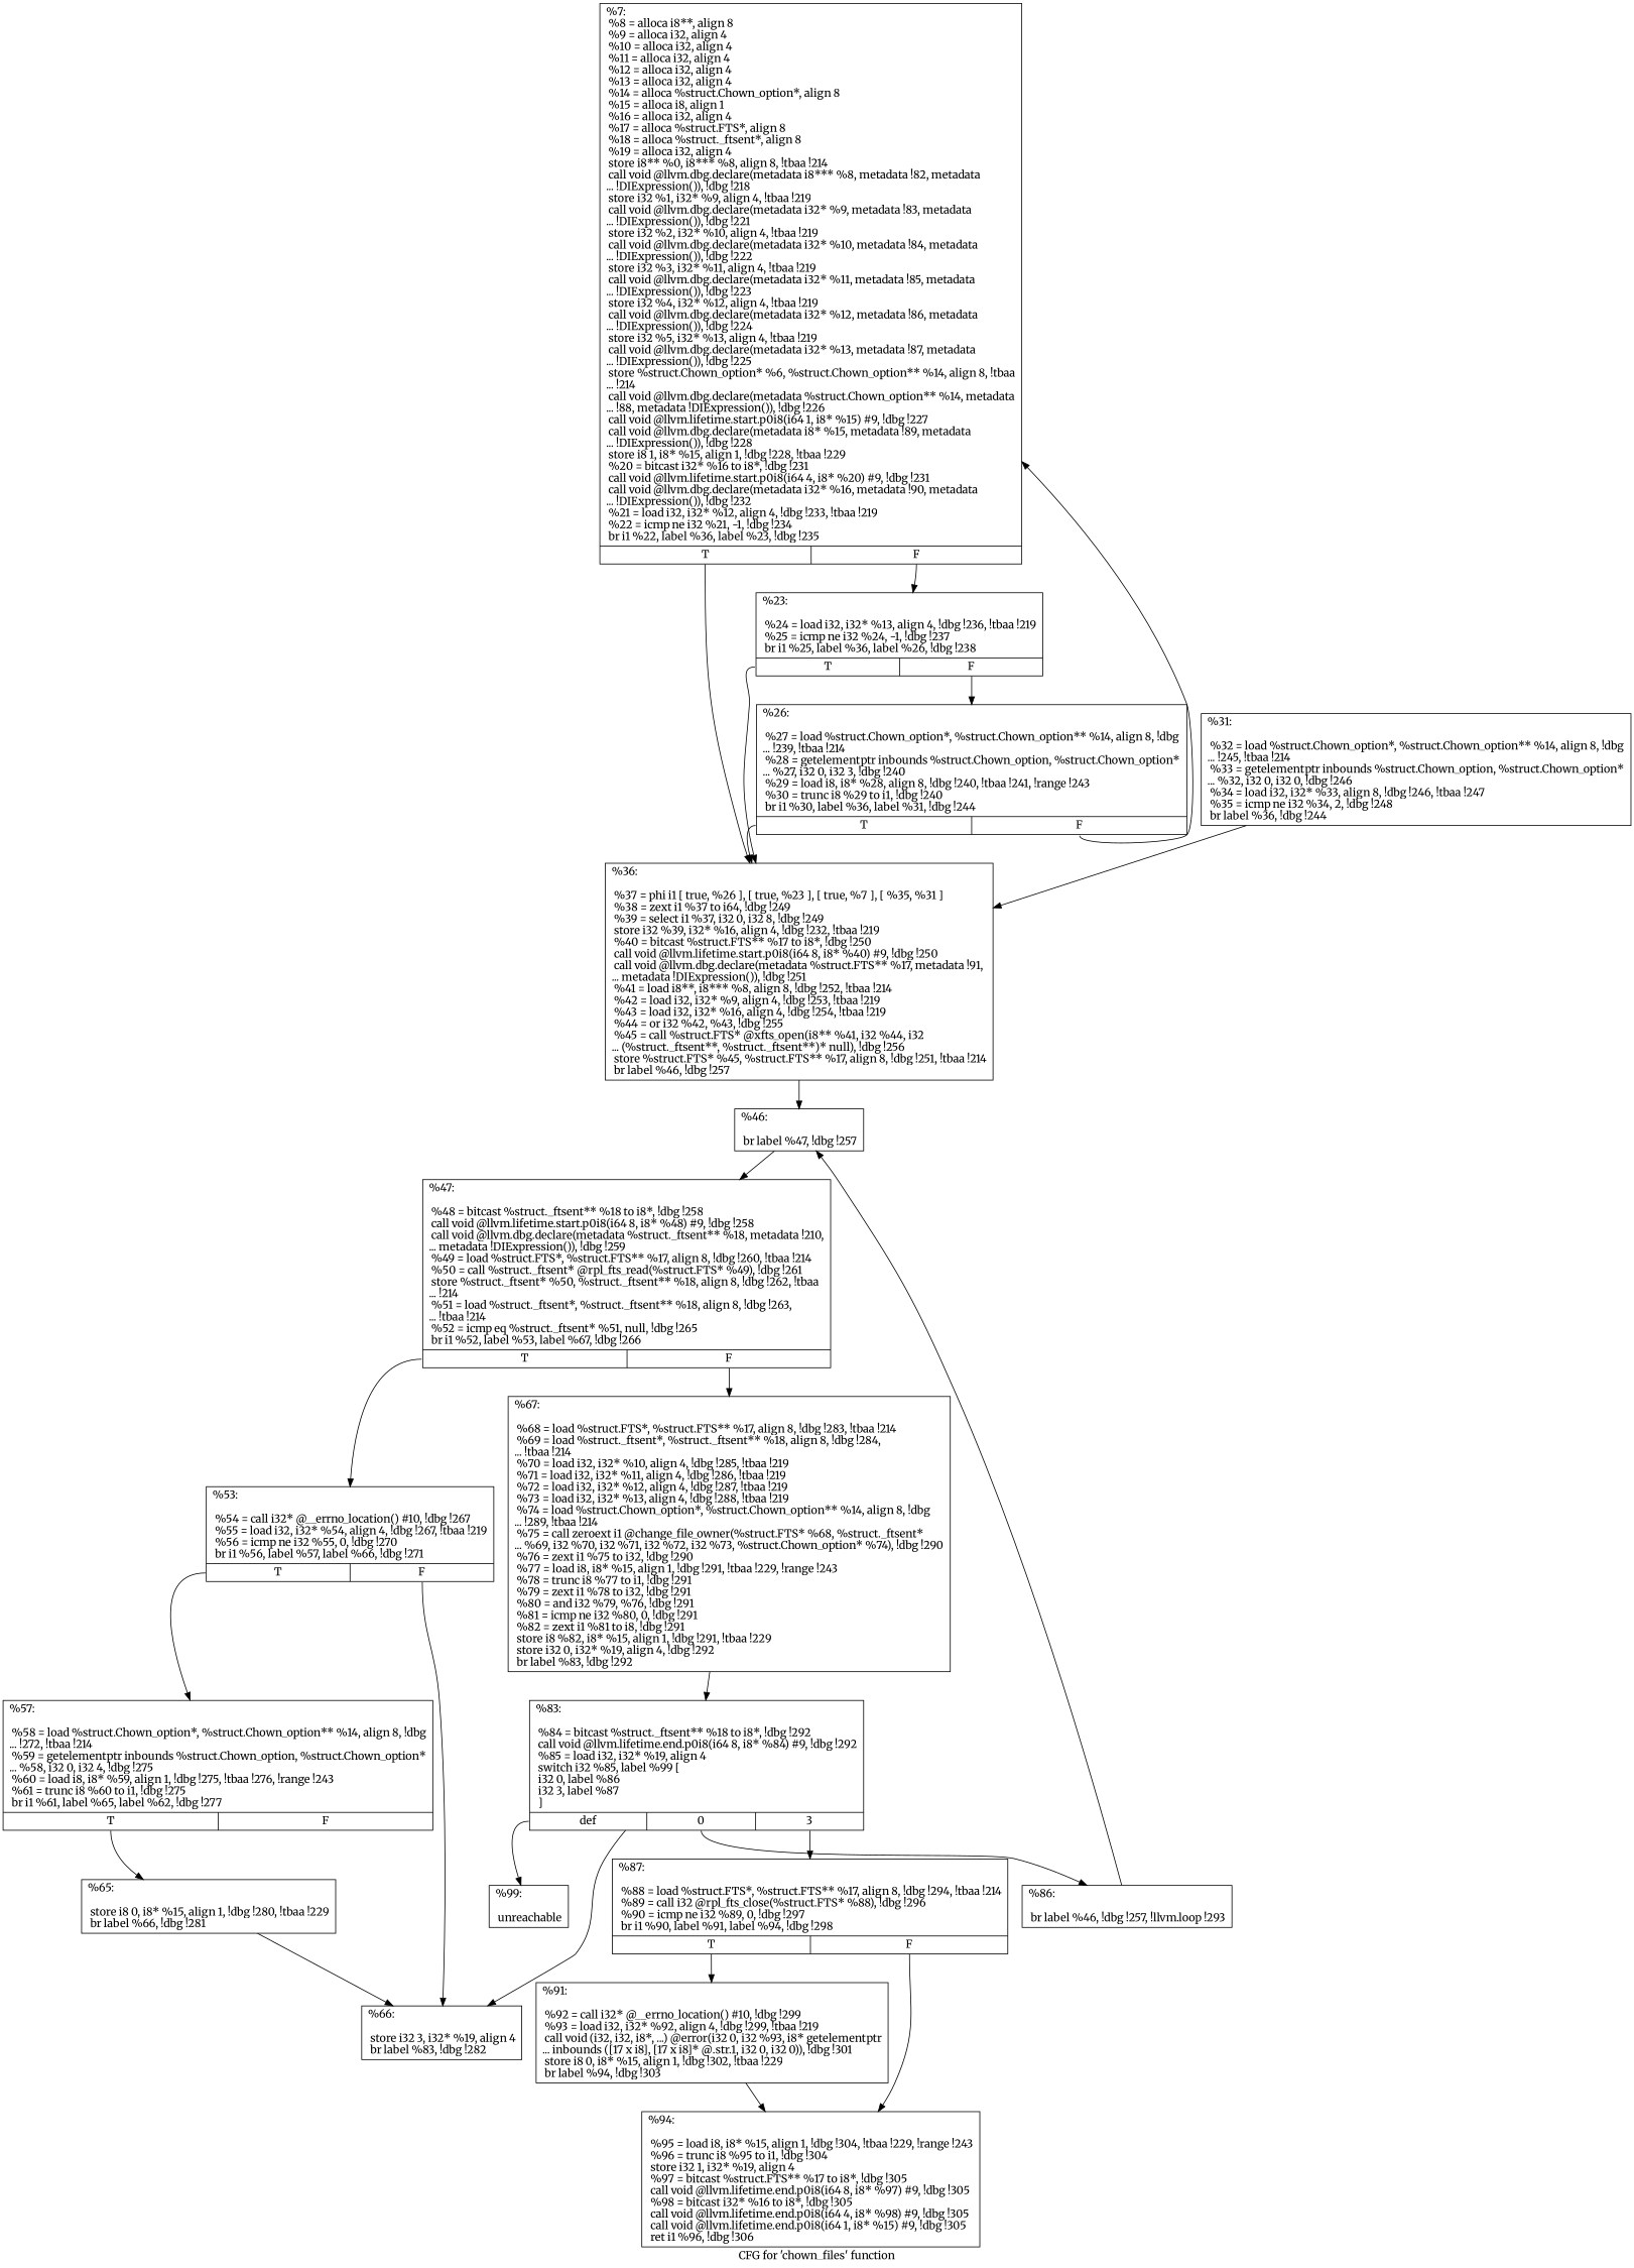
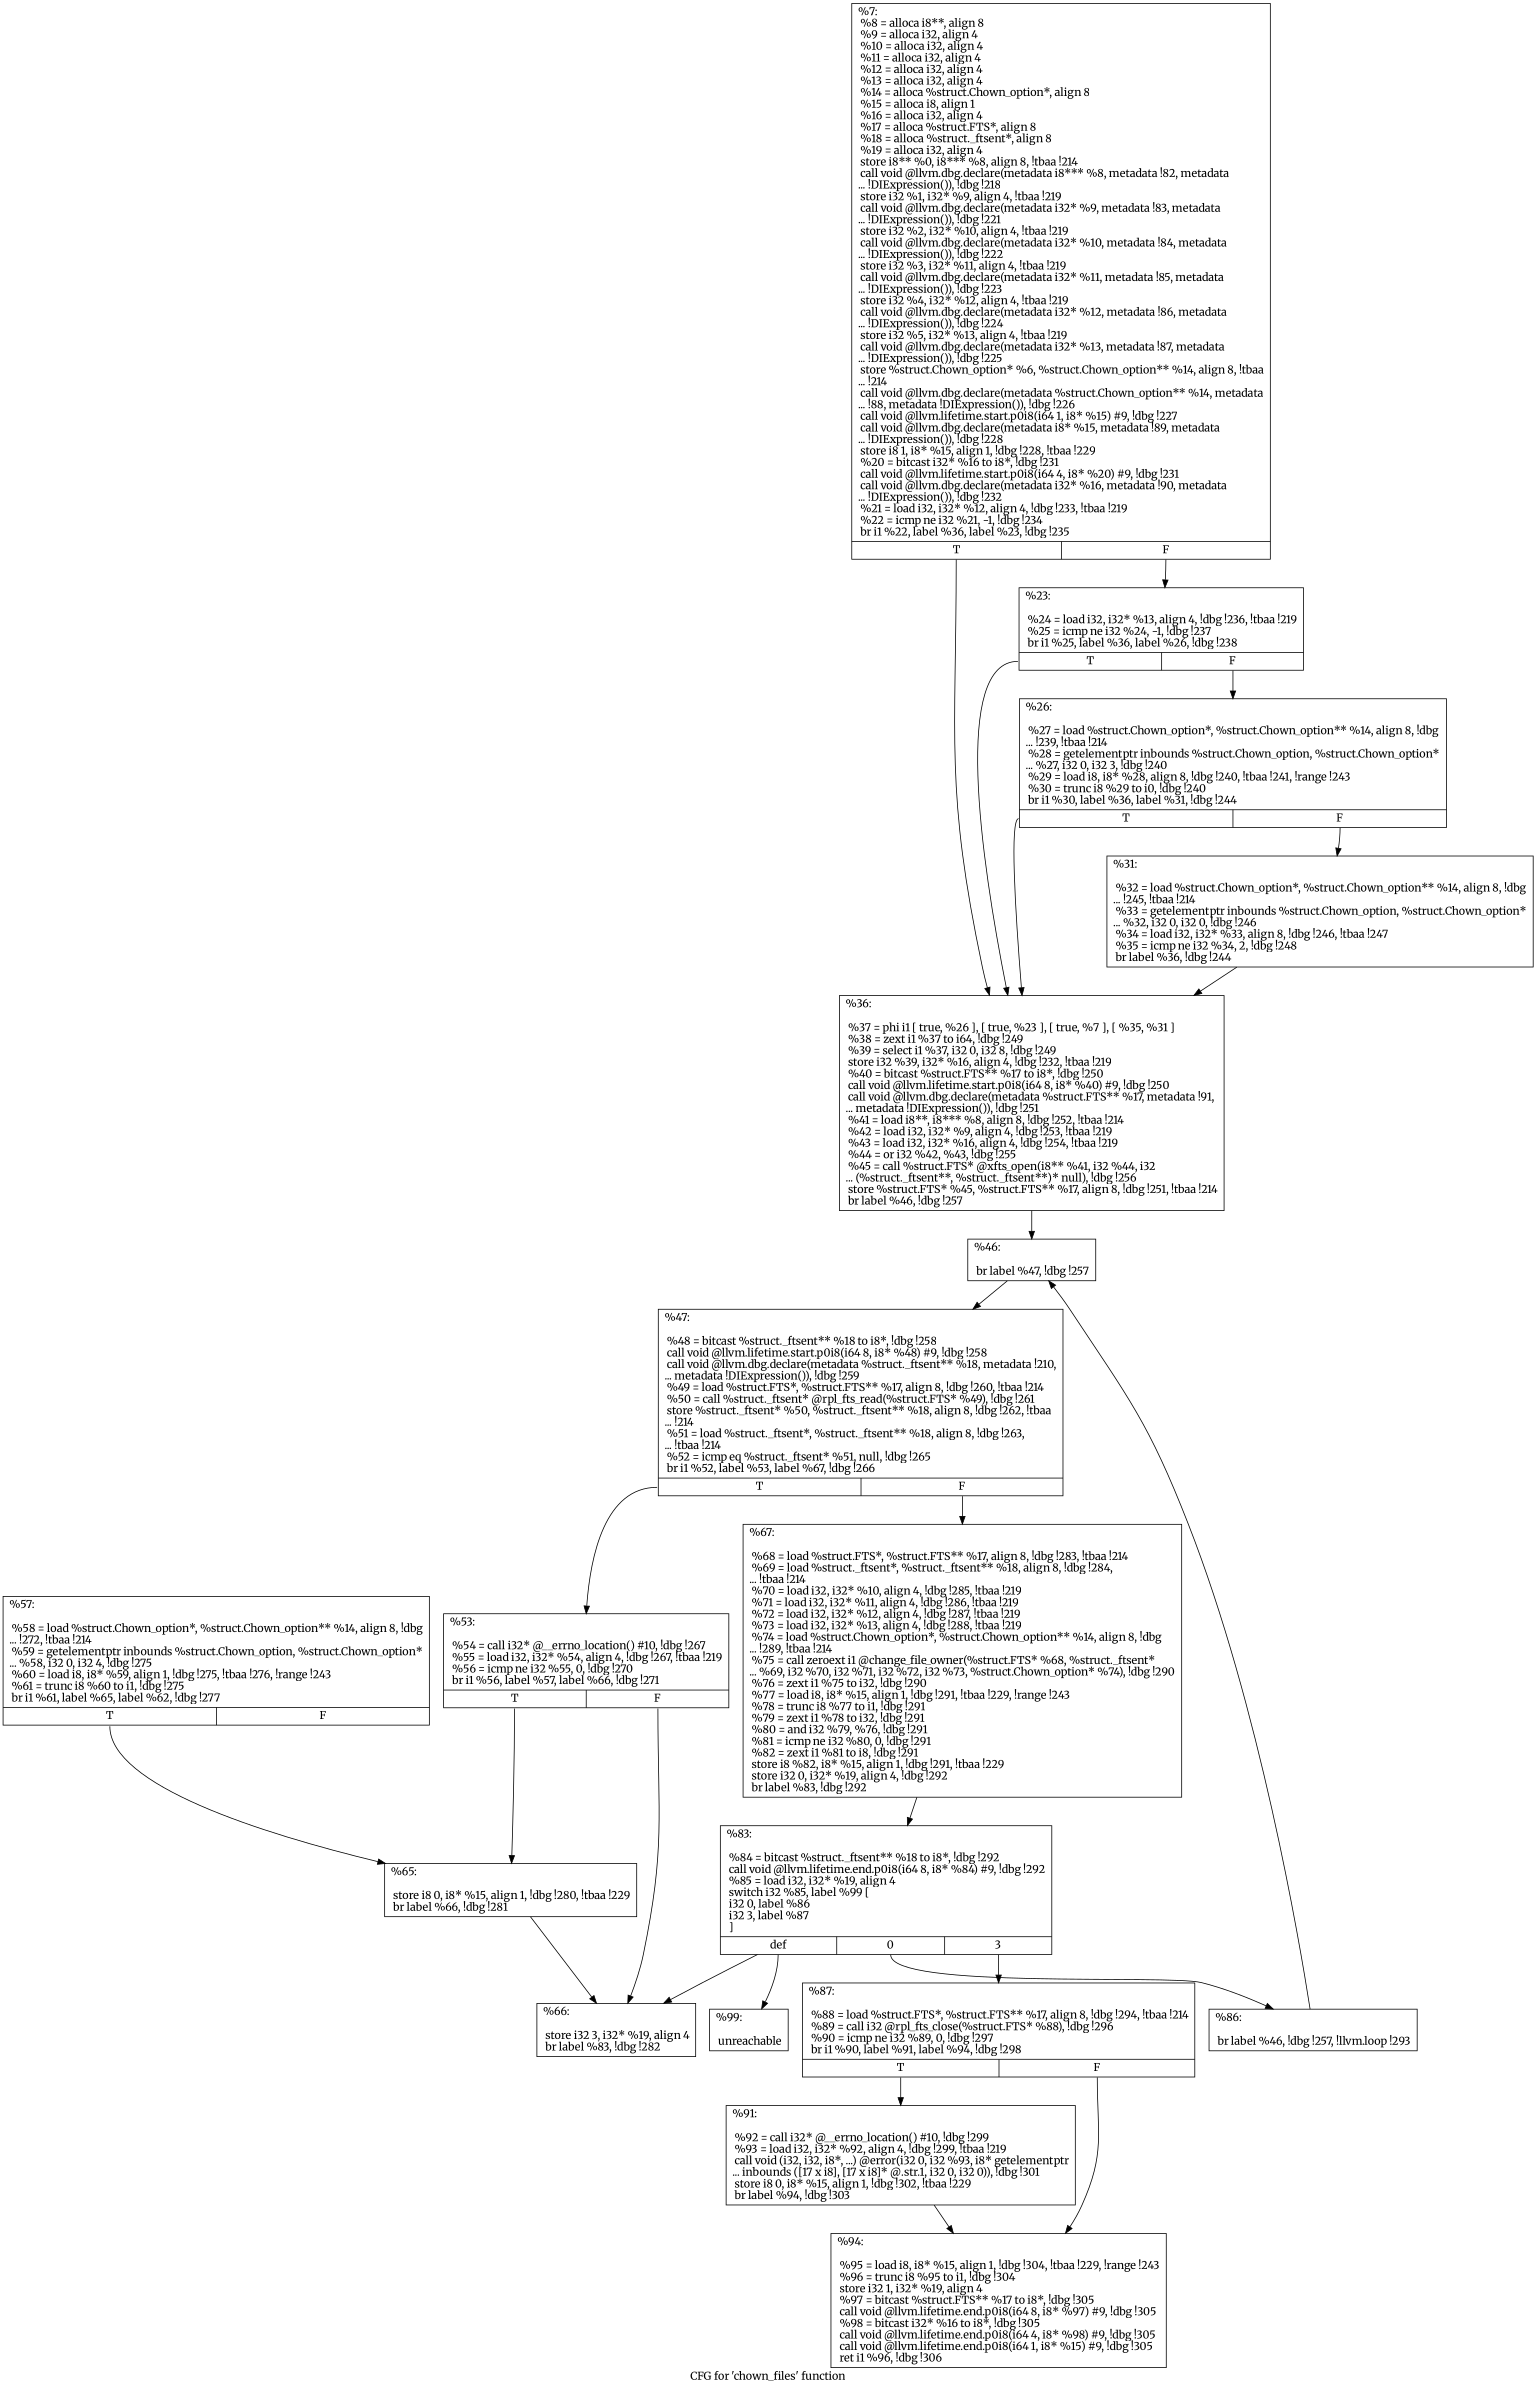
  digraph {
    fontname=Merriweather
    label="CFG for 'chown_files' function"
    node [fontname=Merriweather shape=record]
    edge [fontname=Merriweather]
    n1 [label="{%7:\l  %8 = alloca i8**, align 8\l  %9 = alloca i32, align 4\l  %10 = alloca i32, align 4\l  %11 = alloca i32, align 4\l  %12 = alloca i32, align 4\l  %13 = alloca i32, align 4\l  %14 = alloca %struct.Chown_option*, align 8\l  %15 = alloca i8, align 1\l  %16 = alloca i32, align 4\l  %17 = alloca %struct.FTS*, align 8\l  %18 = alloca %struct._ftsent*, align 8\l  %19 = alloca i32, align 4\l  store i8** %0, i8*** %8, align 8, !tbaa !214\l  call void @llvm.dbg.declare(metadata i8*** %8, metadata !82, metadata\l... !DIExpression()), !dbg !218\l  store i32 %1, i32* %9, align 4, !tbaa !219\l  call void @llvm.dbg.declare(metadata i32* %9, metadata !83, metadata\l... !DIExpression()), !dbg !221\l  store i32 %2, i32* %10, align 4, !tbaa !219\l  call void @llvm.dbg.declare(metadata i32* %10, metadata !84, metadata\l... !DIExpression()), !dbg !222\l  store i32 %3, i32* %11, align 4, !tbaa !219\l  call void @llvm.dbg.declare(metadata i32* %11, metadata !85, metadata\l... !DIExpression()), !dbg !223\l  store i32 %4, i32* %12, align 4, !tbaa !219\l  call void @llvm.dbg.declare(metadata i32* %12, metadata !86, metadata\l... !DIExpression()), !dbg !224\l  store i32 %5, i32* %13, align 4, !tbaa !219\l  call void @llvm.dbg.declare(metadata i32* %13, metadata !87, metadata\l... !DIExpression()), !dbg !225\l  store %struct.Chown_option* %6, %struct.Chown_option** %14, align 8, !tbaa\l... !214\l  call void @llvm.dbg.declare(metadata %struct.Chown_option** %14, metadata\l... !88, metadata !DIExpression()), !dbg !226\l  call void @llvm.lifetime.start.p0i8(i64 1, i8* %15) #9, !dbg !227\l  call void @llvm.dbg.declare(metadata i8* %15, metadata !89, metadata\l... !DIExpression()), !dbg !228\l  store i8 1, i8* %15, align 1, !dbg !228, !tbaa !229\l  %20 = bitcast i32* %16 to i8*, !dbg !231\l  call void @llvm.lifetime.start.p0i8(i64 4, i8* %20) #9, !dbg !231\l  call void @llvm.dbg.declare(metadata i32* %16, metadata !90, metadata\l... !DIExpression()), !dbg !232\l  %21 = load i32, i32* %12, align 4, !dbg !233, !tbaa !219\l  %22 = icmp ne i32 %21, -1, !dbg !234\l  br i1 %22, label %36, label %23, !dbg !235\l|{<s0>T|<s1>F}}"]
    n2 [label="{%36:\l\l  %37 = phi i1 [ true, %26 ], [ true, %23 ], [ true, %7 ], [ %35, %31 ]\l  %38 = zext i1 %37 to i64, !dbg !249\l  %39 = select i1 %37, i32 0, i32 8, !dbg !249\l  store i32 %39, i32* %16, align 4, !dbg !232, !tbaa !219\l  %40 = bitcast %struct.FTS** %17 to i8*, !dbg !250\l  call void @llvm.lifetime.start.p0i8(i64 8, i8* %40) #9, !dbg !250\l  call void @llvm.dbg.declare(metadata %struct.FTS** %17, metadata !91,\l... metadata !DIExpression()), !dbg !251\l  %41 = load i8**, i8*** %8, align 8, !dbg !252, !tbaa !214\l  %42 = load i32, i32* %9, align 4, !dbg !253, !tbaa !219\l  %43 = load i32, i32* %16, align 4, !dbg !254, !tbaa !219\l  %44 = or i32 %42, %43, !dbg !255\l  %45 = call %struct.FTS* @xfts_open(i8** %41, i32 %44, i32\l... (%struct._ftsent**, %struct._ftsent**)* null), !dbg !256\l  store %struct.FTS* %45, %struct.FTS** %17, align 8, !dbg !251, !tbaa !214\l  br label %46, !dbg !257\l}"]
    n3 [label="{%23:\l\l  %24 = load i32, i32* %13, align 4, !dbg !236, !tbaa !219\l  %25 = icmp ne i32 %24, -1, !dbg !237\l  br i1 %25, label %36, label %26, !dbg !238\l|{<s0>T|<s1>F}}"]
    n4 [label="{%46:\l\l  br label %47, !dbg !257\l}"]
-   n5 [label="{%26:\l\l  %27 = load %struct.Chown_option*, %struct.Chown_option** %14, align 8, !dbg\l... !239, !tbaa !214\l  %28 = getelementptr inbounds %struct.Chown_option, %struct.Chown_option*\l... %27, i32 0, i32 3, !dbg !240\l  %29 = load i8, i8* %28, align 8, !dbg !240, !tbaa !241, !range !243\l  %30 = trunc i8 %29 to i1, !dbg !240\l  br i1 %30, label %36, label %31, !dbg !244\l|{<s0>T|<s1>F}}"]
+   n5 [label="{%26:\l\l  %27 = load %struct.Chown_option*, %struct.Chown_option** %14, align 8, !dbg\l... !239, !tbaa !214\l  %28 = getelementptr inbounds %struct.Chown_option, %struct.Chown_option*\l... %27, i32 0, i32 3, !dbg !240\l  %29 = load i8, i8* %28, align 8, !dbg !240, !tbaa !241, !range !243\l  %30 = trunc i8 %29 to i0, !dbg !240\l  br i1 %30, label %36, label %31, !dbg !244\l|{<s0>T|<s1>F}}"]
    n6 [label="{%47:\l\l  %48 = bitcast %struct._ftsent** %18 to i8*, !dbg !258\l  call void @llvm.lifetime.start.p0i8(i64 8, i8* %48) #9, !dbg !258\l  call void @llvm.dbg.declare(metadata %struct._ftsent** %18, metadata !210,\l... metadata !DIExpression()), !dbg !259\l  %49 = load %struct.FTS*, %struct.FTS** %17, align 8, !dbg !260, !tbaa !214\l  %50 = call %struct._ftsent* @rpl_fts_read(%struct.FTS* %49), !dbg !261\l  store %struct._ftsent* %50, %struct._ftsent** %18, align 8, !dbg !262, !tbaa\l... !214\l  %51 = load %struct._ftsent*, %struct._ftsent** %18, align 8, !dbg !263,\l... !tbaa !214\l  %52 = icmp eq %struct._ftsent* %51, null, !dbg !265\l  br i1 %52, label %53, label %67, !dbg !266\l|{<s0>T|<s1>F}}"]
    n7 [label="{%31:\l\l  %32 = load %struct.Chown_option*, %struct.Chown_option** %14, align 8, !dbg\l... !245, !tbaa !214\l  %33 = getelementptr inbounds %struct.Chown_option, %struct.Chown_option*\l... %32, i32 0, i32 0, !dbg !246\l  %34 = load i32, i32* %33, align 8, !dbg !246, !tbaa !247\l  %35 = icmp ne i32 %34, 2, !dbg !248\l  br label %36, !dbg !244\l}"]
    n8 [label="{%53:\l\l  %54 = call i32* @__errno_location() #10, !dbg !267\l  %55 = load i32, i32* %54, align 4, !dbg !267, !tbaa !219\l  %56 = icmp ne i32 %55, 0, !dbg !270\l  br i1 %56, label %57, label %66, !dbg !271\l|{<s0>T|<s1>F}}"]
    n9 [label="{%67:\l\l  %68 = load %struct.FTS*, %struct.FTS** %17, align 8, !dbg !283, !tbaa !214\l  %69 = load %struct._ftsent*, %struct._ftsent** %18, align 8, !dbg !284,\l... !tbaa !214\l  %70 = load i32, i32* %10, align 4, !dbg !285, !tbaa !219\l  %71 = load i32, i32* %11, align 4, !dbg !286, !tbaa !219\l  %72 = load i32, i32* %12, align 4, !dbg !287, !tbaa !219\l  %73 = load i32, i32* %13, align 4, !dbg !288, !tbaa !219\l  %74 = load %struct.Chown_option*, %struct.Chown_option** %14, align 8, !dbg\l... !289, !tbaa !214\l  %75 = call zeroext i1 @change_file_owner(%struct.FTS* %68, %struct._ftsent*\l... %69, i32 %70, i32 %71, i32 %72, i32 %73, %struct.Chown_option* %74), !dbg !290\l  %76 = zext i1 %75 to i32, !dbg !290\l  %77 = load i8, i8* %15, align 1, !dbg !291, !tbaa !229, !range !243\l  %78 = trunc i8 %77 to i1, !dbg !291\l  %79 = zext i1 %78 to i32, !dbg !291\l  %80 = and i32 %79, %76, !dbg !291\l  %81 = icmp ne i32 %80, 0, !dbg !291\l  %82 = zext i1 %81 to i8, !dbg !291\l  store i8 %82, i8* %15, align 1, !dbg !291, !tbaa !229\l  store i32 0, i32* %19, align 4, !dbg !292\l  br label %83, !dbg !292\l}"]
    n10 [label="{%57:\l\l  %58 = load %struct.Chown_option*, %struct.Chown_option** %14, align 8, !dbg\l... !272, !tbaa !214\l  %59 = getelementptr inbounds %struct.Chown_option, %struct.Chown_option*\l... %58, i32 0, i32 4, !dbg !275\l  %60 = load i8, i8* %59, align 1, !dbg !275, !tbaa !276, !range !243\l  %61 = trunc i8 %60 to i1, !dbg !275\l  br i1 %61, label %65, label %62, !dbg !277\l|{<s0>T|<s1>F}}"]
    n11 [label="{%66:\l\l  store i32 3, i32* %19, align 4\l  br label %83, !dbg !282\l}"]
    n12 [label="{%83:\l\l  %84 = bitcast %struct._ftsent** %18 to i8*, !dbg !292\l  call void @llvm.lifetime.end.p0i8(i64 8, i8* %84) #9, !dbg !292\l  %85 = load i32, i32* %19, align 4\l  switch i32 %85, label %99 [\l    i32 0, label %86\l    i32 3, label %87\l  ]\l|{<s0>def|<s1>0|<s2>3}}"]
    n13 [label="{%65:\l\l  store i8 0, i8* %15, align 1, !dbg !280, !tbaa !229\l  br label %66, !dbg !281\l}"]
    n14 [label="{%99:\l\l  unreachable\l}"]
    n15 [label="{%86:\l\l  br label %46, !dbg !257, !llvm.loop !293\l}"]
    n16 [label="{%87:\l\l  %88 = load %struct.FTS*, %struct.FTS** %17, align 8, !dbg !294, !tbaa !214\l  %89 = call i32 @rpl_fts_close(%struct.FTS* %88), !dbg !296\l  %90 = icmp ne i32 %89, 0, !dbg !297\l  br i1 %90, label %91, label %94, !dbg !298\l|{<s0>T|<s1>F}}"]
    n17 [label="{%91:\l\l  %92 = call i32* @__errno_location() #10, !dbg !299\l  %93 = load i32, i32* %92, align 4, !dbg !299, !tbaa !219\l  call void (i32, i32, i8*, ...) @error(i32 0, i32 %93, i8* getelementptr\l... inbounds ([17 x i8], [17 x i8]* @.str.1, i32 0, i32 0)), !dbg !301\l  store i8 0, i8* %15, align 1, !dbg !302, !tbaa !229\l  br label %94, !dbg !303\l}"]
    n18 [label="{%94:\l\l  %95 = load i8, i8* %15, align 1, !dbg !304, !tbaa !229, !range !243\l  %96 = trunc i8 %95 to i1, !dbg !304\l  store i32 1, i32* %19, align 4\l  %97 = bitcast %struct.FTS** %17 to i8*, !dbg !305\l  call void @llvm.lifetime.end.p0i8(i64 8, i8* %97) #9, !dbg !305\l  %98 = bitcast i32* %16 to i8*, !dbg !305\l  call void @llvm.lifetime.end.p0i8(i64 4, i8* %98) #9, !dbg !305\l  call void @llvm.lifetime.end.p0i8(i64 1, i8* %15) #9, !dbg !305\l  ret i1 %96, !dbg !306\l}"]
    n1 -> n2 [tailport=s0]
    n1 -> n3 [tailport=s1]
    n2 -> n4
    n3 -> n2 [tailport=s0]
    n3 -> n5 [tailport=s1]
    n4 -> n6
    n5 -> n2 [tailport=s0]
-   n5 -> n1 [tailport=s1]
+   n5 -> n7 [tailport=s1]
    n6 -> n8 [tailport=s0]
    n6 -> n9 [tailport=s1]
    n7 -> n2
-   n8 -> n10 [tailport=s0]
+   n8 -> n13 [tailport=s0]
    n8 -> n11 [tailport=s1]
    n9 -> n12
    n10 -> n13 [tailport=s0]
    n12 -> n11
    n12 -> n14 [tailport=s0]
    n12 -> n15 [tailport=s1]
    n12 -> n16 [tailport=s2]
    n13 -> n11
    n15 -> n4
    n16 -> n17 [tailport=s0]
    n16 -> n18 [tailport=s1]
    n17 -> n18
  }
